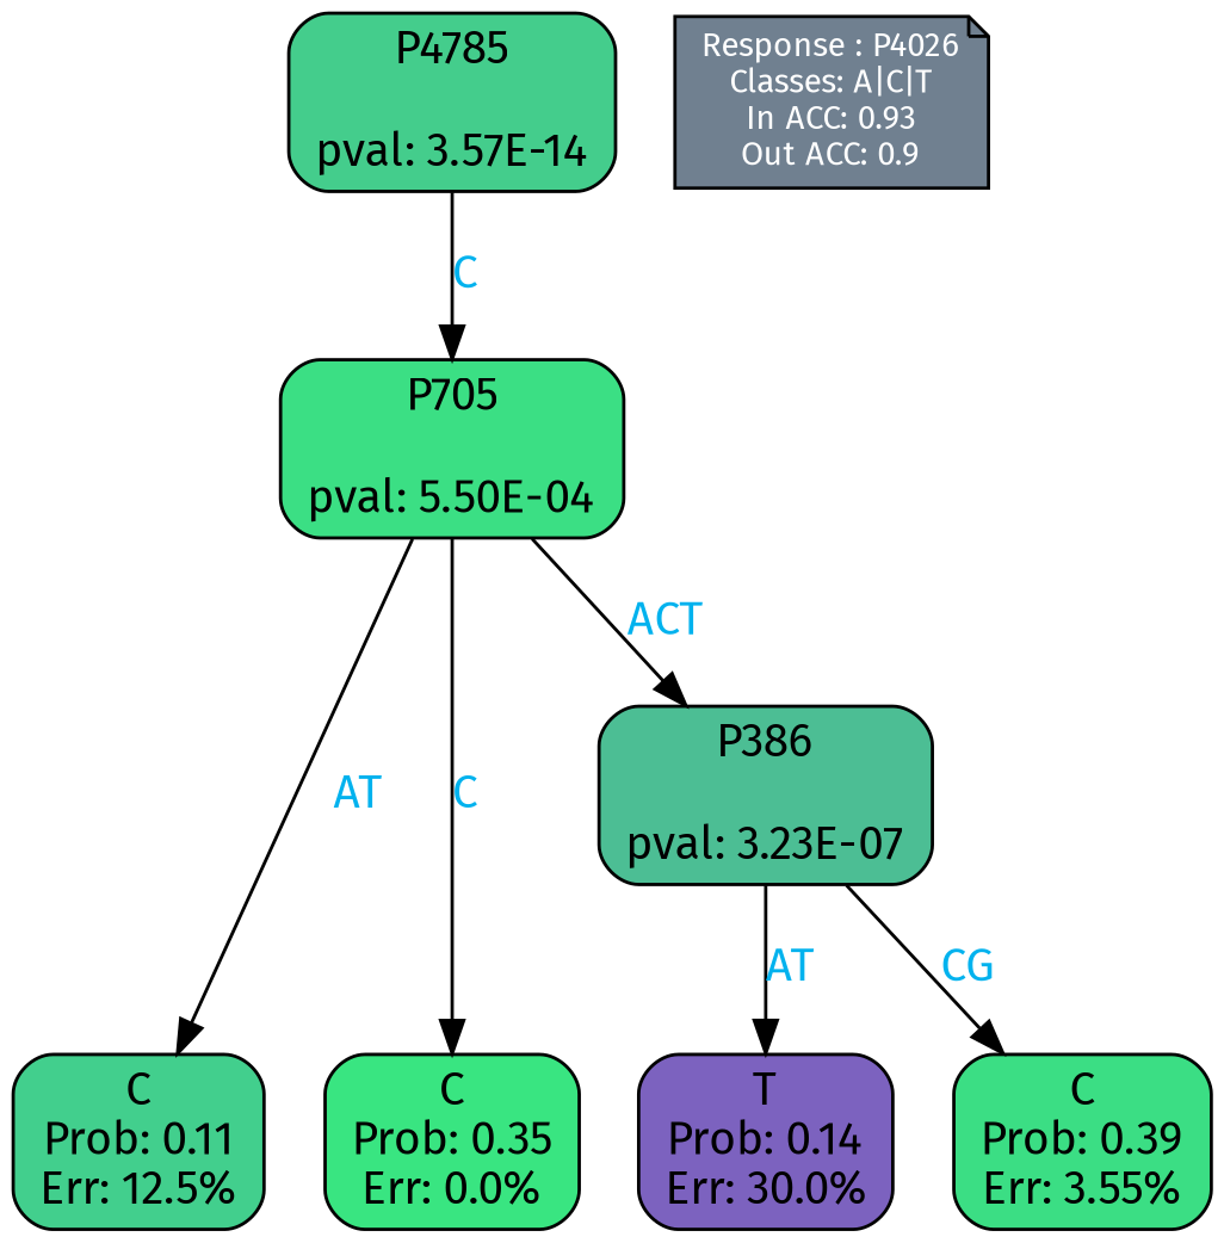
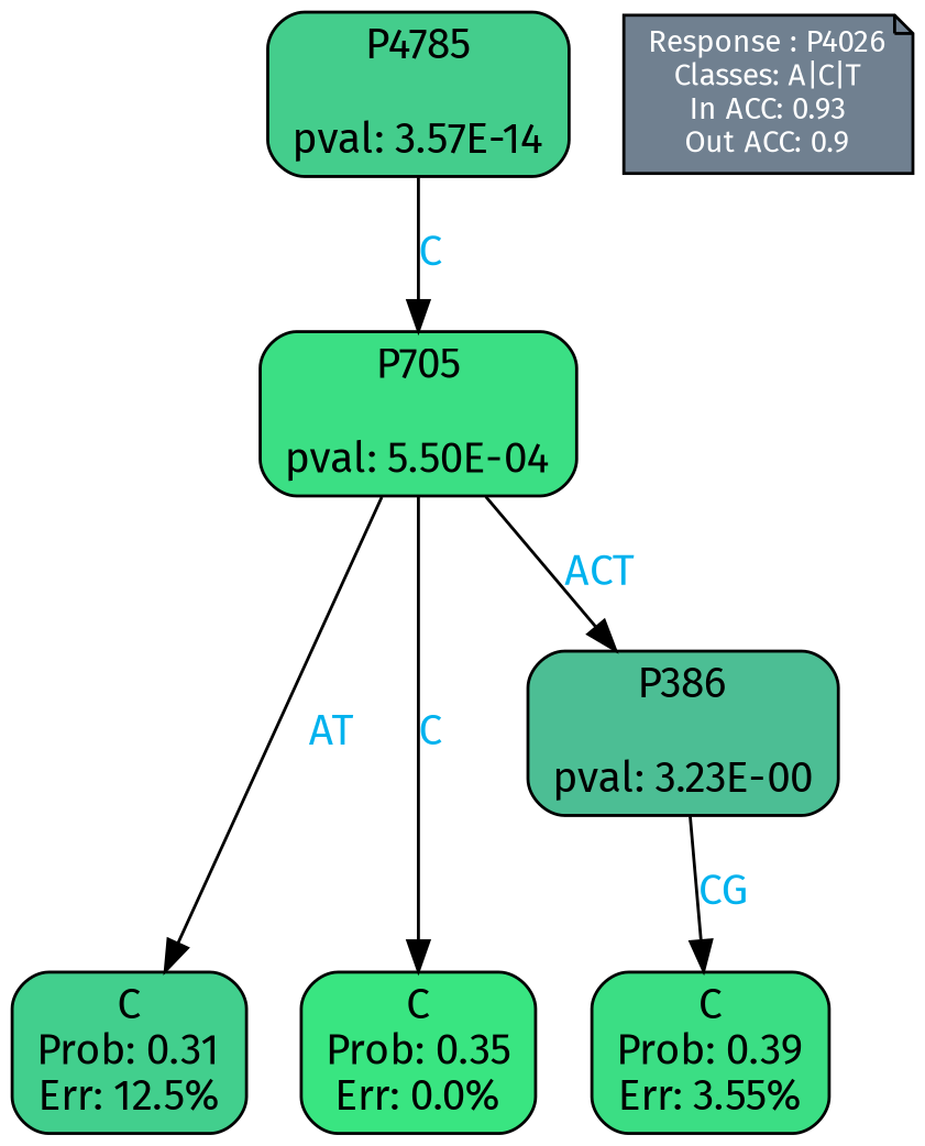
  digraph {
    fontname="Fira Sans"
    ranksep=equally
    splines=polylines
    node [color=black fontname="Fira Sans" shape=box style="filled, rounded"]
    edge [fontcolor=deepskyblue2 fontname="Fira Sans"]
-   n1 [fillcolor="#7c62bf" label="T\nProb: 0.14\nErr: 30.0%"]
    n2 [fillcolor="#3bde84" label="C\nProb: 0.39\nErr: 3.55%"]
-   n3 [fillcolor="#42cf8d" label="C\nProb: 0.11\nErr: 12.5%"]
+   n3 [fillcolor="#42cf8d" label="C\nProb: 0.31\nErr: 12.5%"]
    n4 [fillcolor="#39e581" label="C\nProb: 0.35\nErr: 0.0%"]
    n5 [align=left fillcolor=slategray fontcolor=white fontsize=10 label="Response : P4026\nClasses: A|C|T\nIn ACC: 0.93\nOut ACC: 0.9\n" shape=note style=filled]
    n6 [fillcolor="#44cd8c" label="P4785\n\npval: 3.57E-14"]
    n7 [fillcolor="#3bdf84" label="P705\n\npval: 5.50E-04"]
-   n8 [fillcolor="#4cbe94" label="P386\n\npval: 3.23E-07"]
+   n8 [fillcolor="#4cbe94" label="P386\n\npval: 3.23E-00"]
    subgraph sub_1 {
      rank=same
-     n1
      n2
      n3
      n4
    }
    subgraph sub_2 {
      rank=same
      n5
      n6
    }
    n6 -> n7 [label=C]
    n7 -> n3 [label=AT]
    n7 -> n4 [label=C]
    n7 -> n8 [label=ACT]
-   n8 -> n1 [label=AT]
    n8 -> n2 [label=CG]
  }
